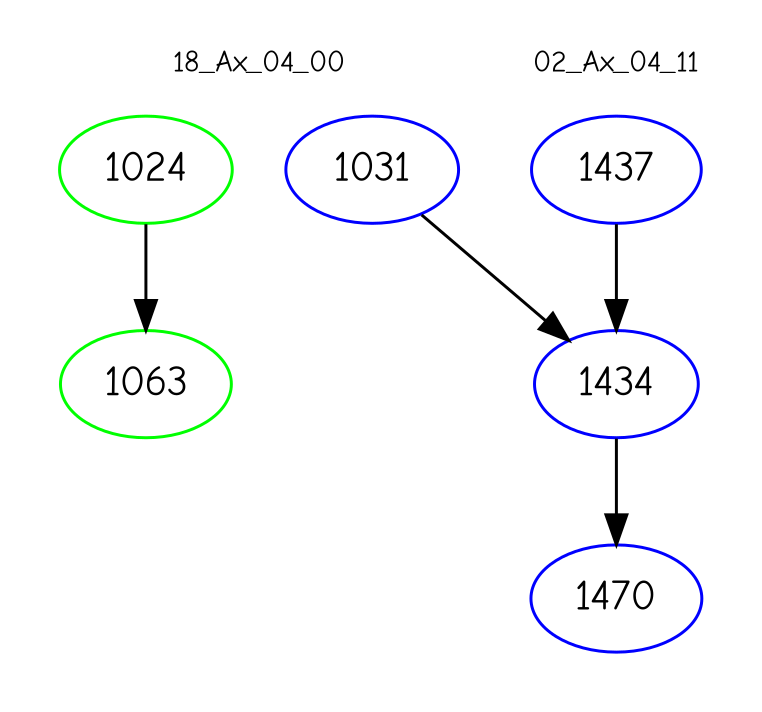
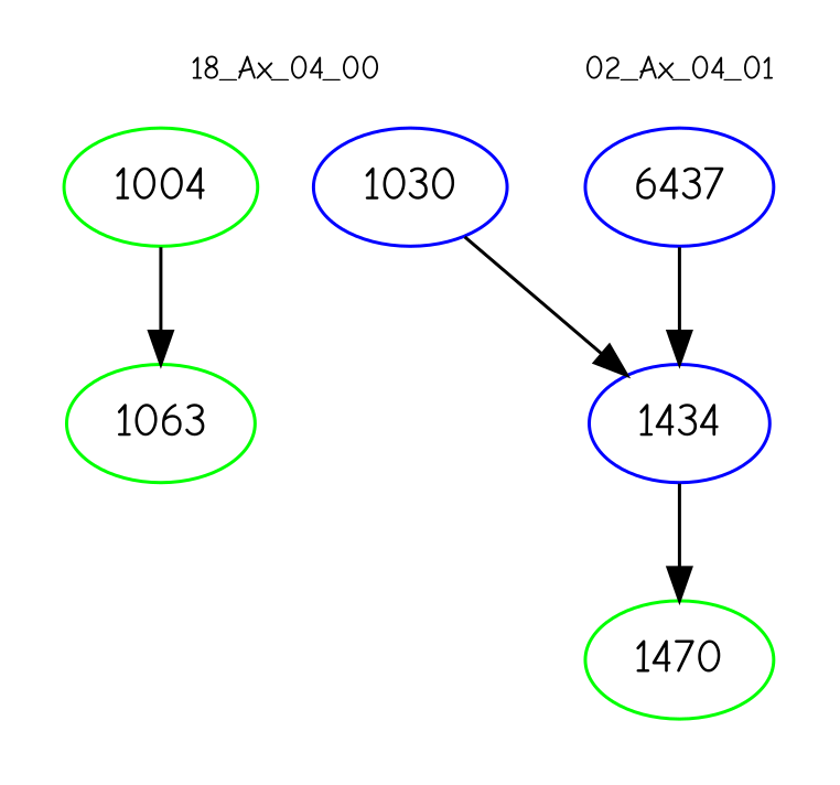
  digraph {
    fontname="Comic Neue"
    node [color=blue fontname="Comic Neue"]
    edge [color=black fontname="Comic Neue"]
-   n1 [label=1031]
-   n2 [color=green label=1024]
+   n1 [label=1030]
+   n2 [color=green label=1004]
    n3 [color=green label=1063]
-   n4 [label=1437]
+   n4 [label=6437]
    n5 [label=1434]
-   n6 [label=1470]
+   n6 [color=green label=1470]
    subgraph cluster_1 {
      color=white
      fontsize=10
      label="18_Ax_04_00"
      n1
      n2
      n3
    }
    subgraph cluster_2 {
      color=white
      fontsize=10
-     label="02_Ax_04_11"
+     label="02_Ax_04_01"
      n4
      n5
      n6
    }
    n1 -> n5
    n2 -> n3
    n4 -> n5
    n5 -> n6
  }
